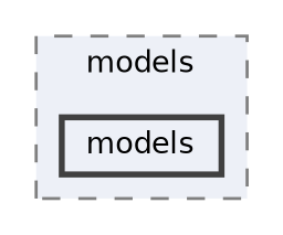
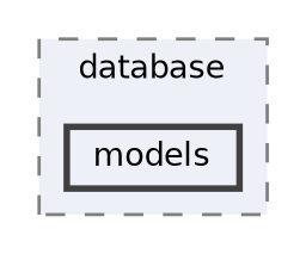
  digraph {
    compound=true
    n1 [color=grey25 fillcolor="#edf0f7" fontname=Helvetica fontsize=10 height=0.2 label=models shape=box style="filled,bold" width=0.4]
    subgraph cluster_1 {
      bgcolor="#edf0f7"
      fontname=Helvetica
      fontsize=10
-     label=models
+     label=database
      pencolor=grey50
      style="filled,dashed"
      n1
    }
  }
